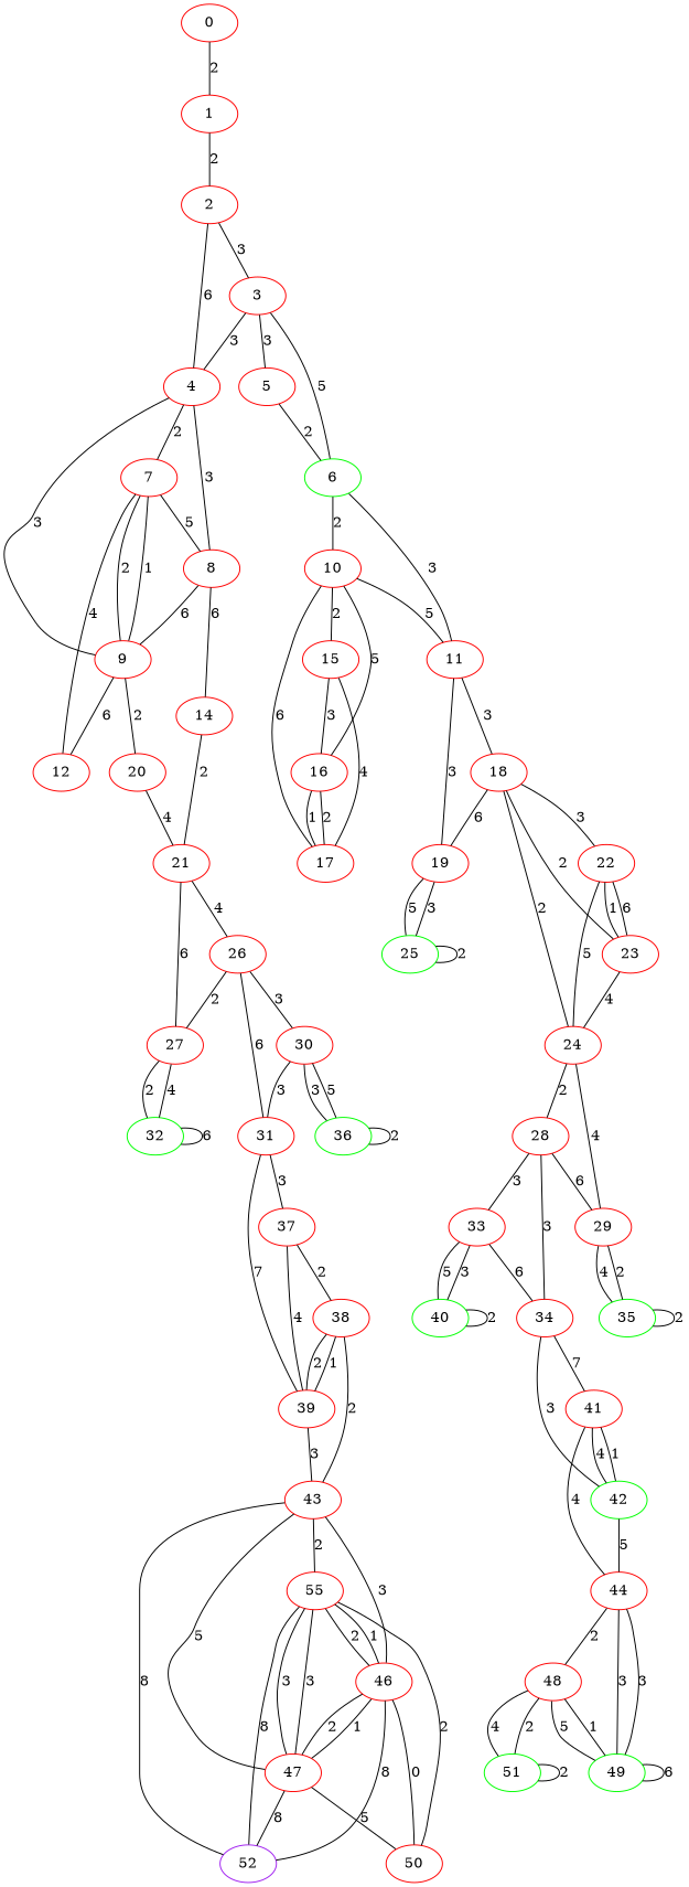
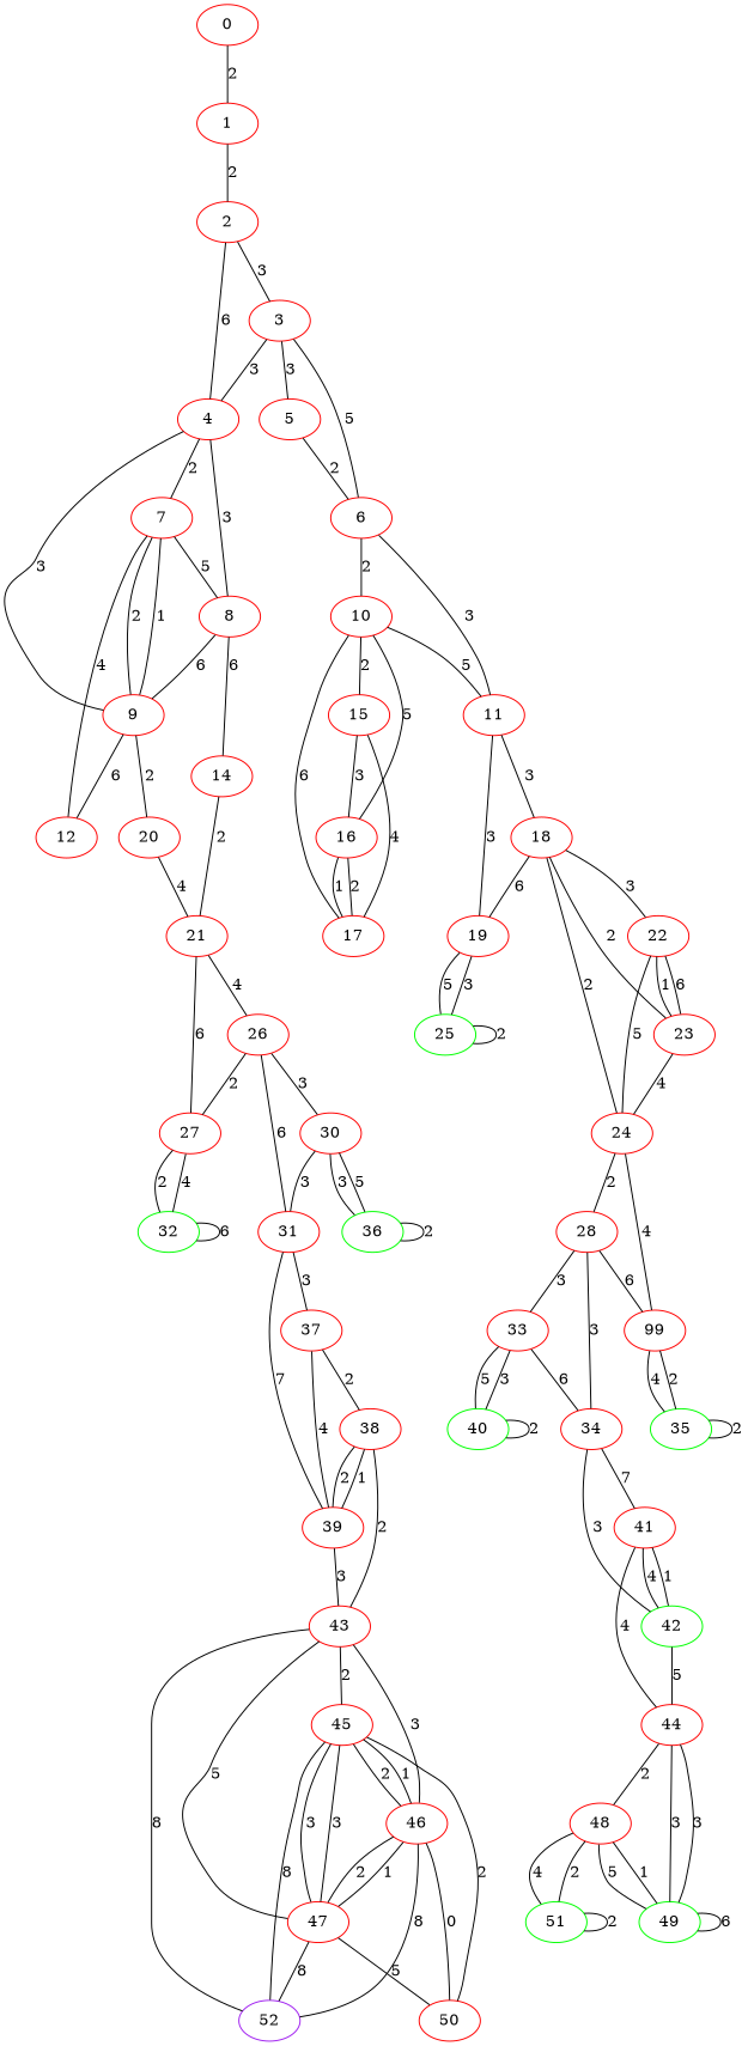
  graph {
    node [color=red weight=1]
    0
    1
    2
    3
    4
    5
-   6 [color=green]
+   6
    7
    8
    9
    10
    11
    12
    14
    20
    15
    16
    17
    18
    19
    21
    22
    23
    24
    25 [color=green weight=2]
    26
    27
    28
-   29
+   29 [label=99]
    30
    31
    32 [color=green weight=2]
    33
    34
    35 [color=green weight=2]
    36 [color=green weight=2]
    37
    39
    40 [color=green weight=2]
    41
    42 [color=green weight=2]
    38
    43
    44
-   45 [label=55]
+   45
    46
    47
    52 [color=purple weight=4]
    48
    49 [color=green weight=2]
    50
    51 [color=green weight=2]
    0 -- 1 [label=2]
    1 -- 2 [label=2]
    2 -- 3 [label=3]
    2 -- 4 [label=6]
    3 -- 4 [label=3]
    3 -- 5 [label=3]
    3 -- 6 [label=5]
    4 -- 7 [label=2]
    4 -- 8 [label=3]
    4 -- 9 [label=3]
    5 -- 6 [label=2]
    6 -- 10 [label=2]
    6 -- 11 [label=3]
    7 -- 8 [label=5]
    7 -- 9 [label=2]
    7 -- 9 [label=1]
    7 -- 12 [label=4]
    8 -- 9 [label=6]
    8 -- 14 [label=6]
    9 -- 12 [label=6]
    9 -- 20 [label=2]
    10 -- 11 [label=5]
    10 -- 15 [label=2]
    10 -- 16 [label=5]
    10 -- 17 [label=6]
    11 -- 18 [label=3]
    11 -- 19 [label=3]
    14 -- 21 [label=2]
    20 -- 21 [label=4]
    15 -- 16 [label=3]
    15 -- 17 [label=4]
    16 -- 17 [label=2]
    16 -- 17 [label=1]
    18 -- 19 [label=6]
    18 -- 22 [label=3]
    18 -- 23 [label=2]
    18 -- 24 [label=2]
    19 -- 25 [label=3]
    19 -- 25 [label=5]
    21 -- 26 [label=4]
    21 -- 27 [label=6]
    22 -- 23 [label=1]
    22 -- 23 [label=6]
    22 -- 24 [label=5]
    23 -- 24 [label=4]
    24 -- 28 [label=2]
    24 -- 29 [label=4]
    25 -- 25 [label=2]
    26 -- 27 [label=2]
    26 -- 30 [label=3]
    26 -- 31 [label=6]
    27 -- 32 [label=2]
    27 -- 32 [label=4]
    28 -- 29 [label=6]
    28 -- 33 [label=3]
    28 -- 34 [label=3]
    29 -- 35 [label=2]
    29 -- 35 [label=4]
    30 -- 31 [label=3]
    30 -- 36 [label=3]
    30 -- 36 [label=5]
    31 -- 37 [label=3]
    31 -- 39 [label=7]
    32 -- 32 [label=6]
    33 -- 34 [label=6]
    33 -- 40 [label=5]
    33 -- 40 [label=3]
    34 -- 41 [label=7]
    34 -- 42 [label=3]
    35 -- 35 [label=2]
    36 -- 36 [label=2]
    37 -- 39 [label=4]
    37 -- 38 [label=2]
    39 -- 43 [label=3]
    40 -- 40 [label=2]
    41 -- 42 [label=1]
    41 -- 42 [label=4]
    41 -- 44 [label=4]
    42 -- 44 [label=5]
    38 -- 39 [label=2]
    38 -- 39 [label=1]
    38 -- 43 [label=2]
    43 -- 45 [label=2]
    43 -- 46 [label=3]
    43 -- 47 [label=5]
    43 -- 52 [label=8]
    44 -- 48 [label=2]
    44 -- 49 [label=3]
    44 -- 49 [label=3]
    45 -- 46 [label=2]
    45 -- 46 [label=1]
    45 -- 47 [label=3]
    45 -- 47 [label=3]
    45 -- 52 [label=8]
    45 -- 50 [label=2]
    46 -- 47 [label=1]
    46 -- 47 [label=2]
    46 -- 52 [label=8]
    46 -- 50 [label=0]
    47 -- 52 [label=8]
    47 -- 50 [label=5]
    48 -- 49 [label=5]
    48 -- 49 [label=1]
    48 -- 51 [label=4]
    48 -- 51 [label=2]
    49 -- 49 [label=6]
    51 -- 51 [label=2]
  }
